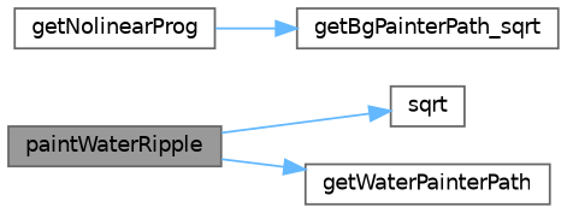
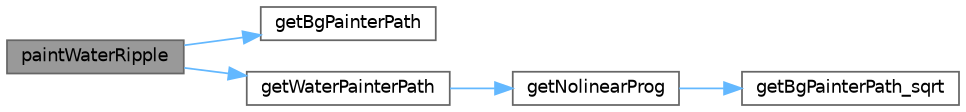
  digraph {
    rankdir=LR
    node [color=grey40 fillcolor=white fontname=Helvetica fontsize=10 shape=box style=filled]
    edge [color=steelblue1 fontname=Helvetica fontsize=10 labelfontname=Helvetica labelfontsize=10 style=solid]
    n1 [color=gray40 fillcolor=grey60 fontcolor=black height=0.2 label=paintWaterRipple width=0.4]
-   n2 [height=0.2 label=sqrt width=0.4]
+   n2 [height=0.2 label=getBgPainterPath width=0.4]
    n3 [height=0.2 label=getWaterPainterPath width=0.4]
    n4 [height=0.2 label=getNolinearProg width=0.4]
    n5 [height=0.2 label=getBgPainterPath_sqrt width=0.4]
    n1 -> n2
    n1 -> n3
+   n3 -> n4
    n4 -> n5
  }
